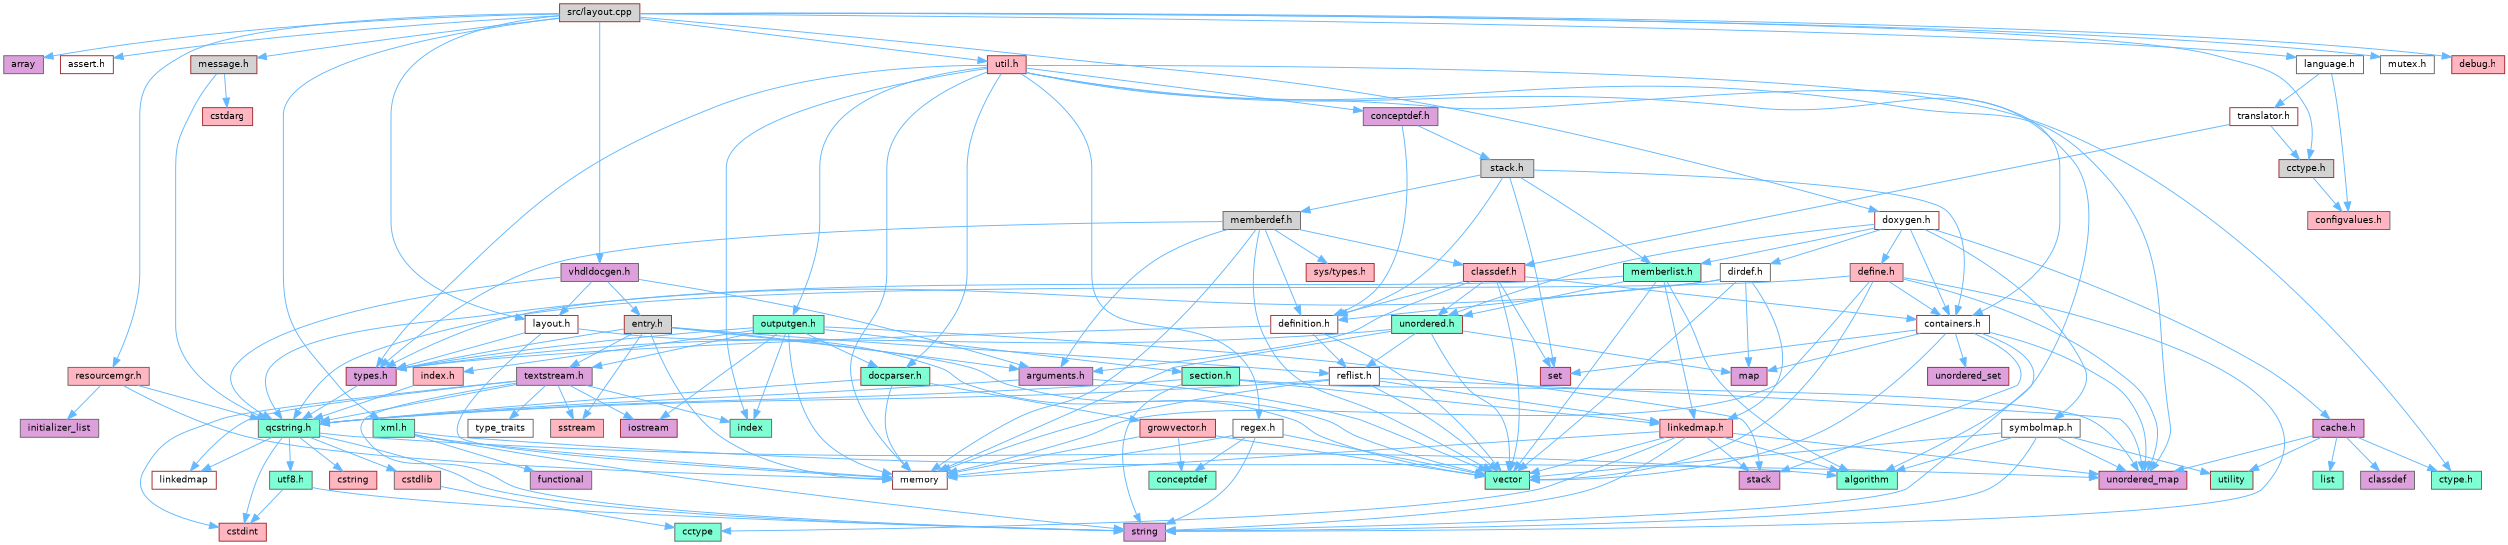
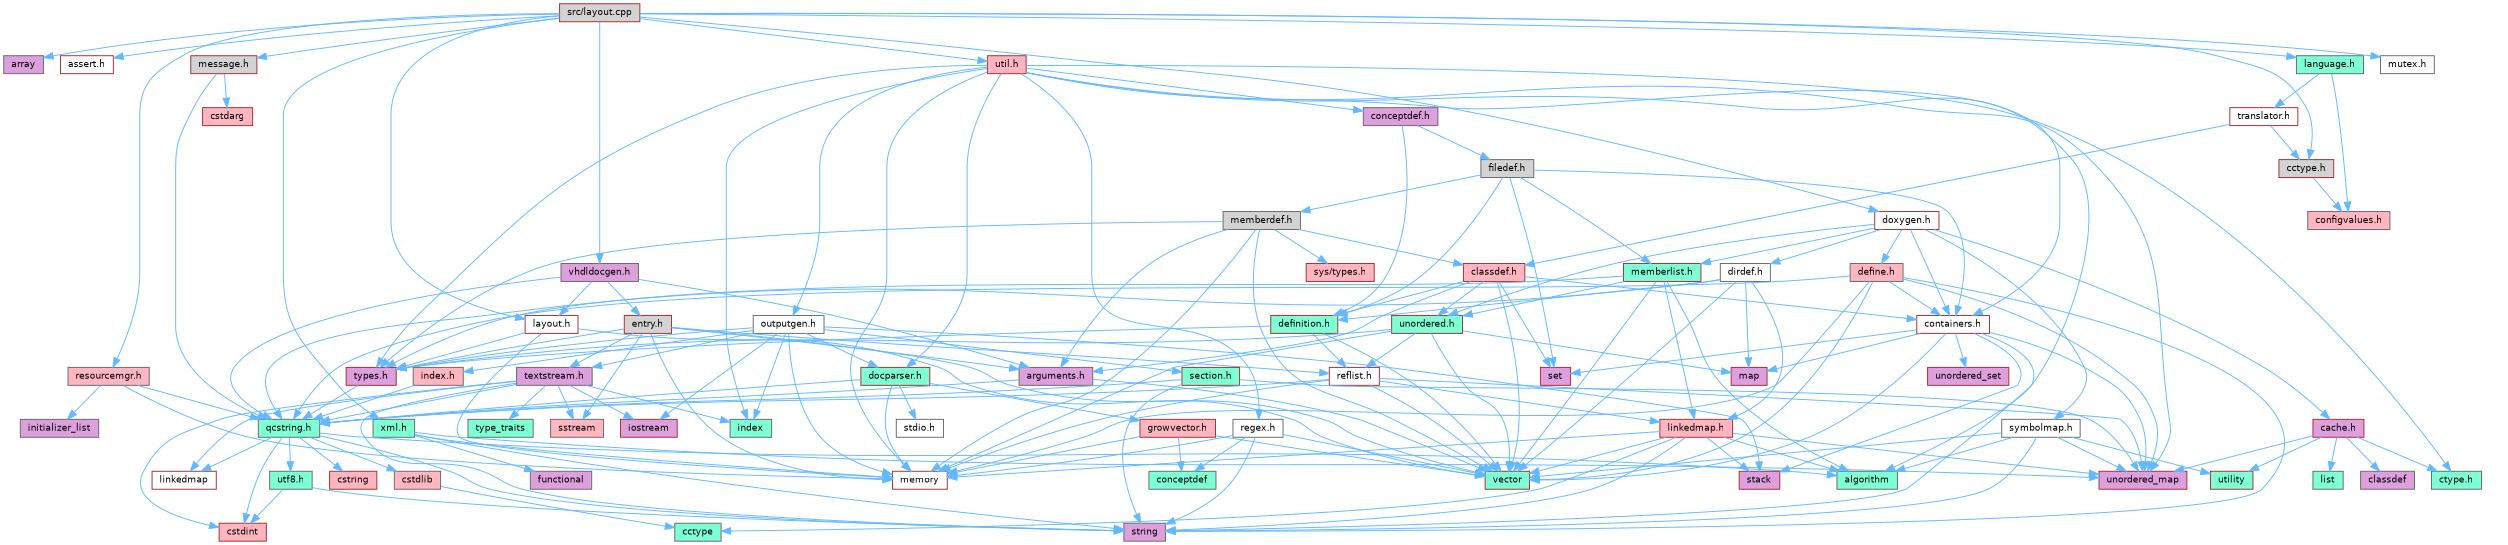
  digraph {
    node [color=brown fillcolor=plum fontname=Helvetica fontsize=10 shape=box style=filled]
    edge [color=steelblue1 fontname=Helvetica fontsize=10 labelfontname=Helvetica labelfontsize=10 style=solid]
    n1 [fillcolor=lightgrey fontcolor=black height=0.2 label="src/layout.cpp" width=0.4]
    n2 [color=gray40 height=0.2 label=array width=0.4]
    n3 [fillcolor=white height=0.2 label="assert.h" width=0.4]
    n4 [fillcolor=white height=0.2 label="layout.h" width=0.4]
    n5 [fillcolor=lightgrey height=0.2 label="message.h" width=0.4]
-   n6 [color=gray40 fillcolor=white height=0.2 label="language.h" width=0.4]
+   n6 [color=gray40 fillcolor=aquamarine height=0.2 label="language.h" width=0.4]
    n7 [fillcolor=lightgrey height=0.2 label="cctype.h" width=0.4]
    n8 [color=gray40 height=0.2 label="vhdldocgen.h" width=0.4]
    n9 [fillcolor=lightpink height=0.2 label="util.h" width=0.4]
    n10 [fillcolor=white height=0.2 label="doxygen.h" width=0.4]
    n11 [color=gray40 fillcolor=white height=0.2 label="mutex.h" width=0.4]
    n12 [color=gray40 fillcolor=aquamarine height=0.2 label="xml.h" width=0.4]
    n13 [color=gray40 fillcolor=lightpink height=0.2 label="resourcemgr.h" width=0.4]
-   n14 [fillcolor=lightpink height=0.2 label="debug.h" width=0.4]
    n15 [fillcolor=white height=0.2 label=memory width=0.4]
    n16 [fillcolor=aquamarine height=0.2 label=vector width=0.4]
    n17 [height=0.2 label="types.h" width=0.4]
    n18 [color=gray40 fillcolor=aquamarine height=0.2 label="qcstring.h" width=0.4]
    n19 [fillcolor=lightpink height=0.2 label=cstdarg width=0.4]
    n20 [fillcolor=white height=0.2 label="translator.h" width=0.4]
    n21 [color=gray40 fillcolor=lightpink height=0.2 label="configvalues.h" width=0.4]
    n22 [color=gray40 height=0.2 label="arguments.h" width=0.4]
    n23 [fillcolor=lightgrey height=0.2 label="entry.h" width=0.4]
    n24 [color=gray40 fillcolor=aquamarine height=0.2 label=algorithm width=0.4]
    n25 [fillcolor=white height=0.2 label="containers.h" width=0.4]
    n26 [height=0.2 label=unordered_map width=0.4]
    n27 [color=gray40 fillcolor=aquamarine height=0.2 label=index width=0.4]
    n28 [color=gray40 fillcolor=aquamarine height=0.2 label="ctype.h" width=0.4]
    n29 [fillcolor=aquamarine height=0.2 label="docparser.h" width=0.4]
-   n30 [color=gray40 fillcolor=aquamarine height=0.2 label="outputgen.h" width=0.4]
+   n30 [color=gray40 fillcolor=white height=0.2 label="outputgen.h" width=0.4]
    n31 [color=gray40 fillcolor=white height=0.2 label="regex.h" width=0.4]
    n32 [color=gray40 height=0.2 label="conceptdef.h" width=0.4]
    n33 [fillcolor=aquamarine height=0.2 label="unordered.h" width=0.4]
    n34 [fillcolor=aquamarine height=0.2 label="memberlist.h" width=0.4]
    n35 [color=gray40 fillcolor=white height=0.2 label="dirdef.h" width=0.4]
    n36 [color=gray40 fillcolor=lightpink height=0.2 label="define.h" width=0.4]
    n37 [height=0.2 label="cache.h" width=0.4]
    n38 [color=gray40 fillcolor=white height=0.2 label="symbolmap.h" width=0.4]
    n39 [color=gray40 height=0.2 label=string width=0.4]
    n40 [color=gray40 height=0.2 label=functional width=0.4]
    n41 [color=gray40 height=0.2 label=initializer_list width=0.4]
    n42 [fillcolor=lightpink height=0.2 label=cstring width=0.4]
    n43 [fillcolor=white height=0.2 label=linkedmap width=0.4]
    n44 [color=gray40 fillcolor=lightpink height=0.2 label=cstdlib width=0.4]
    n45 [fillcolor=lightpink height=0.2 label=cstdint width=0.4]
    n46 [color=gray40 fillcolor=aquamarine height=0.2 label="utf8.h" width=0.4]
    n47 [color=gray40 fillcolor=aquamarine height=0.2 label=cctype width=0.4]
    n48 [fillcolor=lightpink height=0.2 label="classdef.h" width=0.4]
    n49 [height=0.2 label=set width=0.4]
-   n50 [fillcolor=white height=0.2 label="definition.h" width=0.4]
+   n50 [fillcolor=aquamarine height=0.2 label="definition.h" width=0.4]
    n51 [height=0.2 label=map width=0.4]
    n52 [height=0.2 label=unordered_set width=0.4]
    n53 [height=0.2 label=stack width=0.4]
    n54 [fillcolor=white height=0.2 label="reflist.h" width=0.4]
    n55 [fillcolor=lightpink height=0.2 label="linkedmap.h" width=0.4]
    n56 [color=gray40 fillcolor=lightpink height=0.2 label=sstream width=0.4]
    n57 [color=gray40 height=0.2 label="textstream.h" width=0.4]
    n58 [height=0.2 label=iostream width=0.4]
-   n59 [color=gray40 fillcolor=white height=0.2 label=type_traits width=0.4]
+   n59 [color=gray40 fillcolor=aquamarine height=0.2 label=type_traits width=0.4]
+   n60 [color=gray40 fillcolor=white height=0.2 label="stdio.h" width=0.4]
    n61 [fillcolor=lightpink height=0.2 label="growvector.h" width=0.4]
    n62 [color=gray40 fillcolor=lightpink height=0.2 label="index.h" width=0.4]
    n63 [fillcolor=aquamarine height=0.2 label="section.h" width=0.4]
    n64 [color=gray40 fillcolor=aquamarine height=0.2 label=conceptdef width=0.4]
-   n65 [color=gray40 fillcolor=lightgrey height=0.2 label="stack.h" width=0.4]
+   n65 [color=gray40 fillcolor=lightgrey height=0.2 label="filedef.h" width=0.4]
    n66 [color=gray40 fillcolor=lightgrey height=0.2 label="memberdef.h" width=0.4]
    n67 [fillcolor=lightpink height=0.2 label="sys/types.h" width=0.4]
    n68 [color=gray40 fillcolor=aquamarine height=0.2 label=list width=0.4]
    n69 [color=gray40 height=0.2 label=classdef width=0.4]
    n70 [fillcolor=aquamarine height=0.2 label=utility width=0.4]
    n1 -> n2
    n1 -> n3
    n1 -> n4
    n1 -> n5
    n1 -> n6
    n1 -> n7
    n1 -> n8
    n1 -> n9
    n1 -> n10
    n1 -> n11
    n1 -> n12
    n1 -> n13
-   n1 -> n14
    n4 -> n15
    n4 -> n16
    n4 -> n17
    n5 -> n18
    n5 -> n19
    n6 -> n20
    n6 -> n21
    n7 -> n21
    n8 -> n4
    n8 -> n18
    n8 -> n22
    n8 -> n23
    n9 -> n15
    n9 -> n17
    n9 -> n24
    n9 -> n25
    n9 -> n26
    n9 -> n27
    n9 -> n28
    n9 -> n29
    n9 -> n30
    n9 -> n31
    n9 -> n32
    n10 -> n25
    n10 -> n33
    n10 -> n34
    n10 -> n35
    n10 -> n36
    n10 -> n37
    n10 -> n38
    n12 -> n15
    n12 -> n26
    n12 -> n39
    n12 -> n40
    n13 -> n15
    n13 -> n18
    n13 -> n41
    n17 -> n18
    n18 -> n24
    n18 -> n39
    n18 -> n42
    n18 -> n43
    n18 -> n44
    n18 -> n45
    n18 -> n46
    n20 -> n7
    n20 -> n48
    n22 -> n16
    n22 -> n18
    n23 -> n15
    n23 -> n16
    n23 -> n17
    n23 -> n22
    n23 -> n54
    n23 -> n56
    n23 -> n57
    n25 -> n16
    n25 -> n26
    n25 -> n39
    n25 -> n49
    n25 -> n51
    n25 -> n52
    n25 -> n53
    n29 -> n15
    n29 -> n18
+   n29 -> n60
    n29 -> n61
    n30 -> n15
    n30 -> n17
    n30 -> n27
    n30 -> n29
    n30 -> n53
    n30 -> n57
    n30 -> n58
    n30 -> n62
    n30 -> n63
    n31 -> n15
    n31 -> n16
    n31 -> n39
    n31 -> n64
    n32 -> n50
    n32 -> n65
    n33 -> n15
    n33 -> n16
    n33 -> n17
    n33 -> n51
    n33 -> n54
    n34 -> n16
    n34 -> n17
    n34 -> n24
    n34 -> n33
    n34 -> n55
    n35 -> n16
    n35 -> n18
    n35 -> n50
    n35 -> n51
    n35 -> n55
    n36 -> n15
    n36 -> n16
    n36 -> n18
    n36 -> n25
    n36 -> n26
    n36 -> n39
    n37 -> n26
    n37 -> n28
    n37 -> n68
    n37 -> n69
    n37 -> n70
    n38 -> n16
    n38 -> n24
    n38 -> n26
    n38 -> n39
    n38 -> n70
    n44 -> n47
    n46 -> n39
    n46 -> n45
    n48 -> n16
    n48 -> n22
    n48 -> n25
    n48 -> n33
    n48 -> n49
    n48 -> n50
    n50 -> n16
    n50 -> n17
    n50 -> n54
    n54 -> n15
    n54 -> n16
    n54 -> n18
    n54 -> n26
    n54 -> n55
    n55 -> n15
    n55 -> n16
    n55 -> n24
    n55 -> n26
    n55 -> n39
    n55 -> n47
    n55 -> n53
    n57 -> n18
    n57 -> n27
    n57 -> n39
    n57 -> n43
    n57 -> n45
    n57 -> n56
    n57 -> n58
    n57 -> n59
    n61 -> n15
    n61 -> n16
    n61 -> n64
    n62 -> n18
    n63 -> n18
    n63 -> n26
    n63 -> n39
-   n63 -> n55
    n65 -> n25
    n65 -> n34
    n65 -> n49
    n65 -> n50
    n65 -> n66
    n66 -> n15
    n66 -> n16
    n66 -> n17
    n66 -> n22
    n66 -> n48
-   n66 -> n50
    n66 -> n67
  }
